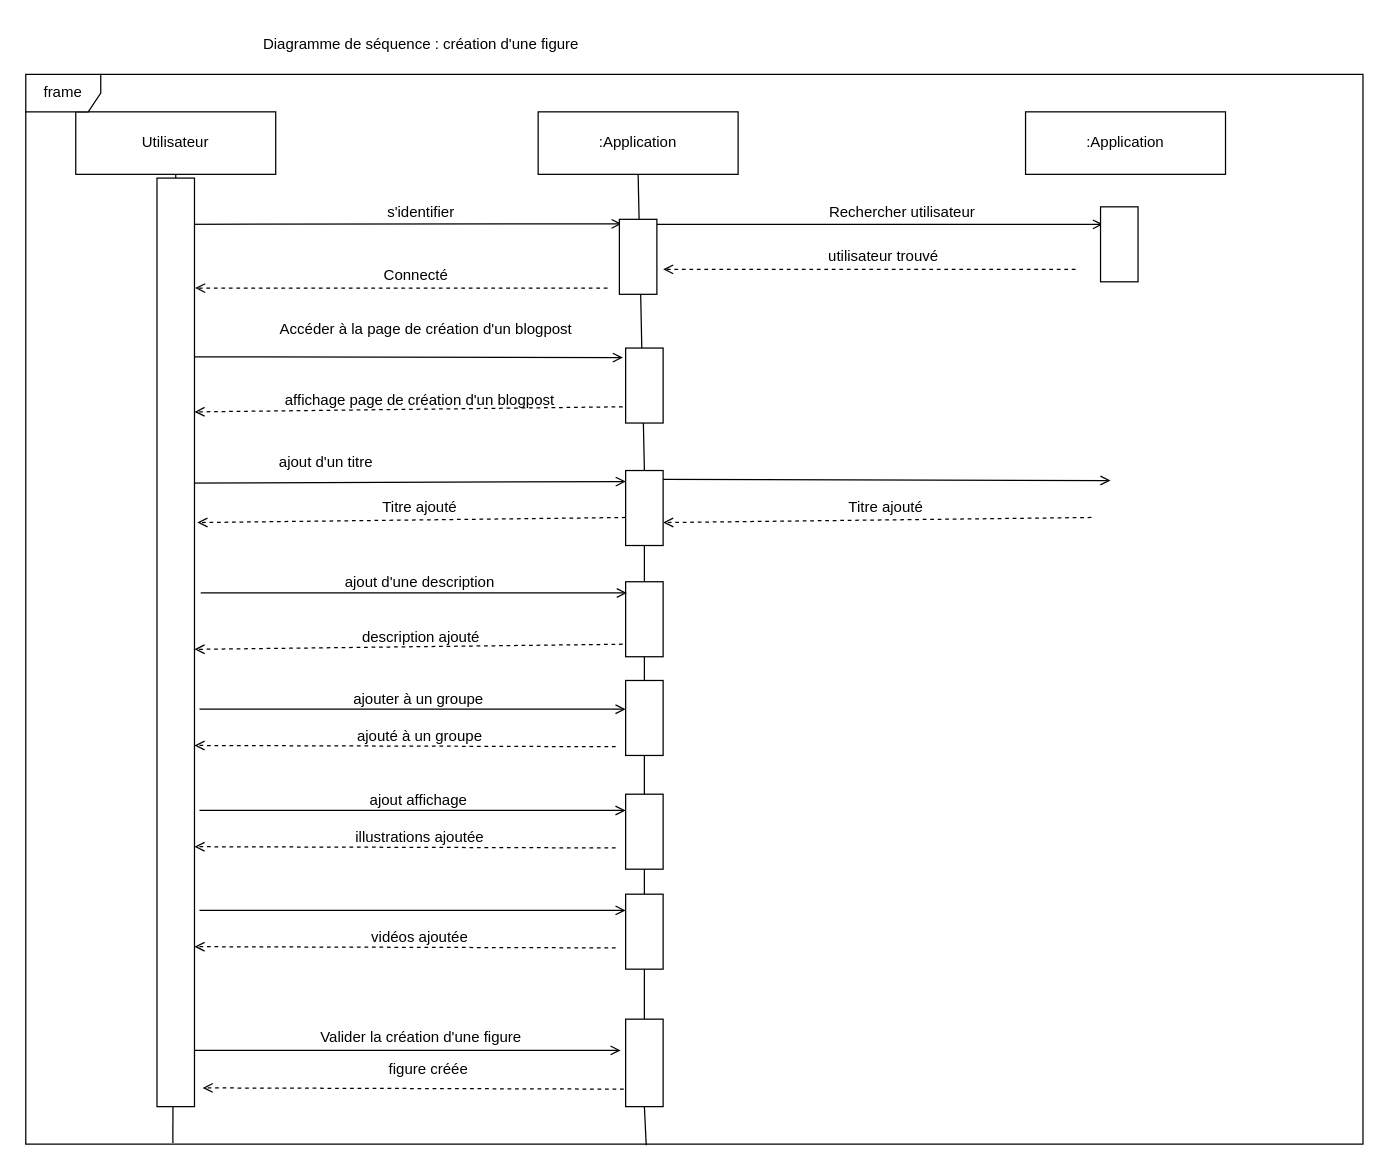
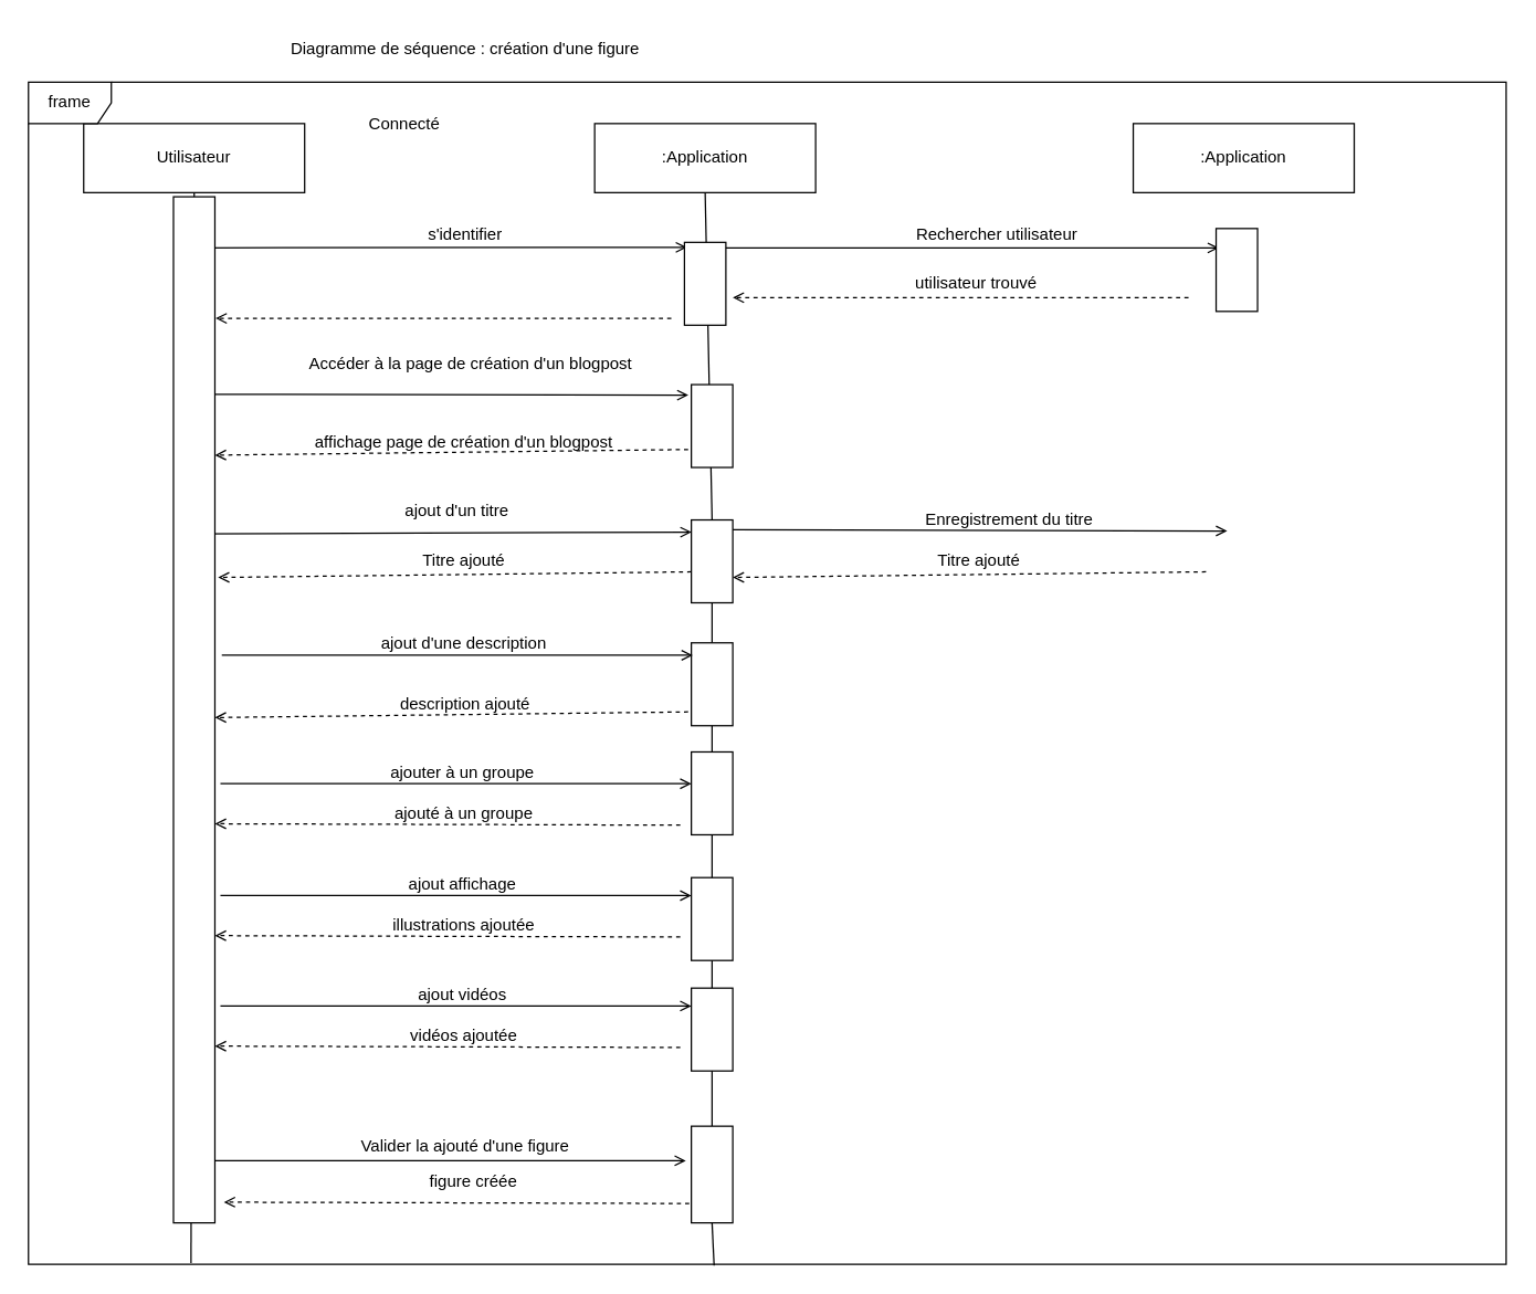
  <mxCell id="0" />
  <mxCell id="1" parent="0" />
  <mxCell id="2" value="Utilisateur" style="html=1;whiteSpace=wrap;" vertex="1" parent="1"><mxGeometry x="60" y="89" width="160" height="50" as="geometry" /></mxCell>
  <mxCell id="3" value=":Application" style="html=1;whiteSpace=wrap;" vertex="1" parent="1"><mxGeometry x="430" y="89" width="160" height="50" as="geometry" /></mxCell>
  <mxCell id="4" value="" style="endArrow=none;html=1;rounded=0;entryX=0.5;entryY=1;entryDx=0;entryDy=0;exitX=0.11;exitY=0.999;exitDx=0;exitDy=0;exitPerimeter=0;" edge="1" parent="1" source="8" target="2"><mxGeometry width="50" height="50" relative="1" as="geometry"><mxPoint x="140" y="649" as="sourcePoint" /><mxPoint x="180" y="219" as="targetPoint" /></mxGeometry></mxCell>
  <mxCell id="5" value="" style="endArrow=none;html=1;rounded=0;entryX=0.5;entryY=1;entryDx=0;entryDy=0;exitX=0.5;exitY=0;exitDx=0;exitDy=0;" edge="1" parent="1" source="23" target="3"><mxGeometry width="50" height="50" relative="1" as="geometry"><mxPoint x="419.5" y="649" as="sourcePoint" /><mxPoint x="419.5" y="139" as="targetPoint" /></mxGeometry></mxCell>
  <mxCell id="6" value="" style="endArrow=open;html=1;rounded=0;endFill=0;entryX=0.062;entryY=0.06;entryDx=0;entryDy=0;entryPerimeter=0;" edge="1" parent="1" target="20"><mxGeometry width="50" height="50" relative="1" as="geometry"><mxPoint x="140" y="179" as="sourcePoint" /><mxPoint x="400" y="179" as="targetPoint" /></mxGeometry></mxCell>
  <mxCell id="7" value="s'identifier" style="text;html=1;align=center;verticalAlign=middle;resizable=0;points=[];autosize=1;strokeColor=none;fillColor=none;" vertex="1" parent="1"><mxGeometry x="296" y="155" width="80" height="30" as="geometry" /></mxCell>
  <mxCell id="8" value="frame" style="shape=umlFrame;whiteSpace=wrap;html=1;pointerEvents=0;" vertex="1" parent="1"><mxGeometry x="20" y="59" width="1070" height="856" as="geometry" /></mxCell>
  <mxCell id="9" value="Diagramme de séquence : création d'une figure" style="text;html=1;align=center;verticalAlign=middle;resizable=0;points=[];autosize=1;strokeColor=none;fillColor=none;" vertex="1" parent="1"><mxGeometry x="196" y="20" width="280" height="30" as="geometry" /></mxCell>
  <mxCell id="10" value="" style="endArrow=open;html=1;rounded=0;endFill=0;dashed=1;" edge="1" parent="1"><mxGeometry width="50" height="50" relative="1" as="geometry"><mxPoint x="485.5" y="230" as="sourcePoint" /><mxPoint x="155.5" y="230" as="targetPoint" /></mxGeometry></mxCell>
- <mxCell id="11" value="Connecté" style="text;html=1;align=center;verticalAlign=middle;resizable=0;points=[];autosize=1;strokeColor=none;fillColor=none;" vertex="1" parent="1"><mxGeometry x="296.5" y="205" width="70" height="30" as="geometry" /></mxCell>
+ <mxCell id="11" value="Connecté" style="text;html=1;align=center;verticalAlign=middle;resizable=0;points=[];autosize=1;strokeColor=none;fillColor=none;" vertex="1" parent="1"><mxGeometry x="256.5" y="75" width="70" height="30" as="geometry" /></mxCell>
  <mxCell id="12" value="" style="endArrow=open;html=1;rounded=0;endFill=0;entryX=0.005;entryY=0.147;entryDx=0;entryDy=0;entryPerimeter=0;" edge="1" parent="1" target="23"><mxGeometry width="50" height="50" relative="1" as="geometry"><mxPoint x="140" y="386" as="sourcePoint" /><mxPoint x="400" y="385" as="targetPoint" /></mxGeometry></mxCell>
- <mxCell id="13" value="ajout d'un titre" style="text;html=1;align=center;verticalAlign=middle;resizable=0;points=[];autosize=1;strokeColor=none;fillColor=none;" vertex="1" parent="1"><mxGeometry x="210" y="355" width="100" height="30" as="geometry" /></mxCell>
+ <mxCell id="13" value="ajout d'un titre" style="text;html=1;align=center;verticalAlign=middle;resizable=0;points=[];autosize=1;strokeColor=none;fillColor=none;" vertex="1" parent="1"><mxGeometry x="280" y="355" width="100" height="30" as="geometry" /></mxCell>
  <mxCell id="14" value="Titre ajouté" style="text;html=1;align=center;verticalAlign=middle;resizable=0;points=[];autosize=1;strokeColor=none;fillColor=none;" vertex="1" parent="1"><mxGeometry x="295.3" y="391" width="80" height="30" as="geometry" /></mxCell>
  <mxCell id="15" value="" style="endArrow=open;html=1;rounded=0;endFill=0;dashed=1;exitX=-0.01;exitY=0.876;exitDx=0;exitDy=0;exitPerimeter=0;entryX=1.067;entryY=0.386;entryDx=0;entryDy=0;entryPerimeter=0;" edge="1" parent="1"><mxGeometry width="50" height="50" relative="1" as="geometry"><mxPoint x="500" y="413.56" as="sourcePoint" /><mxPoint x="157.31" y="417.658" as="targetPoint" /></mxGeometry></mxCell>
  <mxCell id="16" value="" style="endArrow=open;html=1;rounded=0;endFill=0;entryX=-0.072;entryY=0.127;entryDx=0;entryDy=0;entryPerimeter=0;" edge="1" parent="1" target="21"><mxGeometry width="50" height="50" relative="1" as="geometry"><mxPoint x="140" y="285" as="sourcePoint" /><mxPoint x="420" y="285" as="targetPoint" /></mxGeometry></mxCell>
  <mxCell id="17" value="Accéder à la page de création d'un blogpost" style="text;html=1;align=center;verticalAlign=middle;resizable=0;points=[];autosize=1;strokeColor=none;fillColor=none;" vertex="1" parent="1"><mxGeometry x="210" y="248" width="260" height="30" as="geometry" /></mxCell>
  <mxCell id="18" value="affichage page de création d'un blogpost" style="text;html=1;align=center;verticalAlign=middle;resizable=0;points=[];autosize=1;strokeColor=none;fillColor=none;" vertex="1" parent="1"><mxGeometry x="215" y="305" width="240" height="30" as="geometry" /></mxCell>
  <mxCell id="19" value="" style="rounded=0;whiteSpace=wrap;html=1;strokeWidth=1;" vertex="1" parent="1"><mxGeometry x="125" y="142" width="30" height="743" as="geometry" /></mxCell>
  <mxCell id="20" value="" style="rounded=0;whiteSpace=wrap;html=1;strokeWidth=1;" vertex="1" parent="1"><mxGeometry x="495" y="175" width="30" height="60" as="geometry" /></mxCell>
  <mxCell id="21" value="" style="rounded=0;whiteSpace=wrap;html=1;strokeWidth=1;" vertex="1" parent="1"><mxGeometry x="500" y="278" width="30" height="60" as="geometry" /></mxCell>
  <mxCell id="22" value="" style="endArrow=none;html=1;rounded=0;entryX=0.5;entryY=1;entryDx=0;entryDy=0;exitX=0.5;exitY=0;exitDx=0;exitDy=0;" edge="1" parent="1" source="25" target="23"><mxGeometry width="50" height="50" relative="1" as="geometry"><mxPoint x="516.12" y="669.242" as="sourcePoint" /><mxPoint x="509.5" y="139" as="targetPoint" /></mxGeometry></mxCell>
  <mxCell id="23" value="" style="rounded=0;whiteSpace=wrap;html=1;strokeWidth=1;" vertex="1" parent="1"><mxGeometry x="500" y="376" width="30" height="60" as="geometry" /></mxCell>
  <mxCell id="24" value="" style="endArrow=none;html=1;rounded=0;entryX=0.5;entryY=1;entryDx=0;entryDy=0;exitX=0.5;exitY=0;exitDx=0;exitDy=0;" edge="1" parent="1" source="30" target="25"><mxGeometry width="50" height="50" relative="1" as="geometry"><mxPoint x="516.12" y="669.242" as="sourcePoint" /><mxPoint x="515" y="436" as="targetPoint" /></mxGeometry></mxCell>
  <mxCell id="25" value="" style="rounded=0;whiteSpace=wrap;html=1;strokeWidth=1;" vertex="1" parent="1"><mxGeometry x="500" y="465" width="30" height="60" as="geometry" /></mxCell>
  <mxCell id="26" value="ajout d'une description" style="text;html=1;align=center;verticalAlign=middle;resizable=0;points=[];autosize=1;strokeColor=none;fillColor=none;" vertex="1" parent="1"><mxGeometry x="265" y="451" width="140" height="30" as="geometry" /></mxCell>
  <mxCell id="27" value="" style="endArrow=open;html=1;rounded=0;endFill=0;entryX=0.005;entryY=0.147;entryDx=0;entryDy=0;entryPerimeter=0;" edge="1" parent="1"><mxGeometry width="50" height="50" relative="1" as="geometry"><mxPoint x="160" y="474" as="sourcePoint" /><mxPoint x="501" y="474" as="targetPoint" /></mxGeometry></mxCell>
  <mxCell id="28" value="description ajouté" style="text;html=1;align=center;verticalAlign=middle;resizable=0;points=[];autosize=1;strokeColor=none;fillColor=none;" vertex="1" parent="1"><mxGeometry x="276" y="495" width="120" height="30" as="geometry" /></mxCell>
  <mxCell id="29" value="" style="endArrow=none;html=1;rounded=0;entryX=0.5;entryY=1;entryDx=0;entryDy=0;" edge="1" parent="1" source="44" target="30"><mxGeometry width="50" height="50" relative="1" as="geometry"><mxPoint x="515" y="895" as="sourcePoint" /><mxPoint x="515" y="525" as="targetPoint" /></mxGeometry></mxCell>
  <mxCell id="30" value="" style="rounded=0;whiteSpace=wrap;html=1;strokeWidth=1;" vertex="1" parent="1"><mxGeometry x="500" y="544" width="30" height="60" as="geometry" /></mxCell>
  <mxCell id="31" value="ajouter à un groupe" style="text;html=1;align=center;verticalAlign=middle;resizable=0;points=[];autosize=1;strokeColor=none;fillColor=none;" vertex="1" parent="1"><mxGeometry x="269" y="544" width="130" height="30" as="geometry" /></mxCell>
  <mxCell id="32" value="" style="endArrow=open;html=1;rounded=0;endFill=0;entryX=0.005;entryY=0.147;entryDx=0;entryDy=0;entryPerimeter=0;" edge="1" parent="1"><mxGeometry width="50" height="50" relative="1" as="geometry"><mxPoint x="159" y="567" as="sourcePoint" /><mxPoint x="500" y="567" as="targetPoint" /></mxGeometry></mxCell>
  <mxCell id="33" value="ajouté à un groupe" style="text;html=1;align=center;verticalAlign=middle;resizable=0;points=[];autosize=1;strokeColor=none;fillColor=none;" vertex="1" parent="1"><mxGeometry x="275" y="574" width="120" height="30" as="geometry" /></mxCell>
  <mxCell id="34" value="" style="endArrow=open;html=1;rounded=0;endFill=0;dashed=1;exitX=-0.01;exitY=0.876;exitDx=0;exitDy=0;exitPerimeter=0;entryX=1.039;entryY=0.731;entryDx=0;entryDy=0;entryPerimeter=0;" edge="1" parent="1"><mxGeometry width="50" height="50" relative="1" as="geometry"><mxPoint x="492" y="597" as="sourcePoint" /><mxPoint x="155" y="596" as="targetPoint" /></mxGeometry></mxCell>
  <mxCell id="35" value="" style="rounded=0;whiteSpace=wrap;html=1;strokeWidth=1;" vertex="1" parent="1"><mxGeometry x="500" y="635" width="30" height="60" as="geometry" /></mxCell>
  <mxCell id="36" value="ajout affichage" style="text;html=1;align=center;verticalAlign=middle;resizable=0;points=[];autosize=1;strokeColor=none;fillColor=none;" vertex="1" parent="1"><mxGeometry x="279" y="625" width="110" height="30" as="geometry" /></mxCell>
  <mxCell id="37" value="" style="endArrow=open;html=1;rounded=0;endFill=0;entryX=0.005;entryY=0.147;entryDx=0;entryDy=0;entryPerimeter=0;" edge="1" parent="1"><mxGeometry width="50" height="50" relative="1" as="geometry"><mxPoint x="159" y="648" as="sourcePoint" /><mxPoint x="500" y="648" as="targetPoint" /></mxGeometry></mxCell>
  <mxCell id="38" value="illustrations ajoutée" style="text;html=1;align=center;verticalAlign=middle;resizable=0;points=[];autosize=1;strokeColor=none;fillColor=none;" vertex="1" parent="1"><mxGeometry x="270" y="655" width="130" height="30" as="geometry" /></mxCell>
  <mxCell id="39" value="" style="endArrow=open;html=1;rounded=0;endFill=0;dashed=1;exitX=-0.01;exitY=0.876;exitDx=0;exitDy=0;exitPerimeter=0;entryX=1.039;entryY=0.731;entryDx=0;entryDy=0;entryPerimeter=0;" edge="1" parent="1"><mxGeometry width="50" height="50" relative="1" as="geometry"><mxPoint x="492" y="678" as="sourcePoint" /><mxPoint x="155" y="677" as="targetPoint" /></mxGeometry></mxCell>
- <mxCell id="40" value="Valider la création d'une figure" style="text;html=1;align=center;verticalAlign=middle;resizable=0;points=[];autosize=1;strokeColor=none;fillColor=none;" vertex="1" parent="1"><mxGeometry x="246" y="815" width="180" height="30" as="geometry" /></mxCell>
+ <mxCell id="40" value="Valider la ajouté d'une figure" style="text;html=1;align=center;verticalAlign=middle;resizable=0;points=[];autosize=1;strokeColor=none;fillColor=none;" vertex="1" parent="1"><mxGeometry x="246" y="815" width="180" height="30" as="geometry" /></mxCell>
  <mxCell id="41" value="figure créée" style="text;html=1;align=center;verticalAlign=middle;resizable=0;points=[];autosize=1;strokeColor=none;fillColor=none;" vertex="1" parent="1"><mxGeometry x="296.5" y="840" width="90" height="30" as="geometry" /></mxCell>
  <mxCell id="42" value="" style="endArrow=open;html=1;rounded=0;endFill=0;dashed=1;exitX=-0.01;exitY=0.876;exitDx=0;exitDy=0;exitPerimeter=0;entryX=1.039;entryY=0.731;entryDx=0;entryDy=0;entryPerimeter=0;" edge="1" parent="1"><mxGeometry width="50" height="50" relative="1" as="geometry"><mxPoint x="498.5" y="871" as="sourcePoint" /><mxPoint x="161.5" y="870" as="targetPoint" /></mxGeometry></mxCell>
  <mxCell id="43" value="" style="endArrow=none;html=1;rounded=0;entryX=0.5;entryY=1;entryDx=0;entryDy=0;exitX=0.464;exitY=1.001;exitDx=0;exitDy=0;exitPerimeter=0;" edge="1" parent="1" source="8" target="44"><mxGeometry width="50" height="50" relative="1" as="geometry"><mxPoint x="515" y="815" as="sourcePoint" /><mxPoint x="515" y="604" as="targetPoint" /></mxGeometry></mxCell>
  <mxCell id="44" value="" style="rounded=0;whiteSpace=wrap;html=1;strokeWidth=1;" vertex="1" parent="1"><mxGeometry x="500" y="815" width="30" height="70" as="geometry" /></mxCell>
  <mxCell id="45" value="" style="endArrow=open;html=1;rounded=0;endFill=0;entryX=0.005;entryY=0.147;entryDx=0;entryDy=0;entryPerimeter=0;" edge="1" parent="1"><mxGeometry width="50" height="50" relative="1" as="geometry"><mxPoint x="155" y="840" as="sourcePoint" /><mxPoint x="496" y="840" as="targetPoint" /></mxGeometry></mxCell>
  <mxCell id="46" value="" style="endArrow=open;html=1;rounded=0;endFill=0;dashed=1;exitX=-0.01;exitY=0.876;exitDx=0;exitDy=0;exitPerimeter=0;entryX=1.067;entryY=0.386;entryDx=0;entryDy=0;entryPerimeter=0;" edge="1" parent="1"><mxGeometry width="50" height="50" relative="1" as="geometry"><mxPoint x="497.69" y="515" as="sourcePoint" /><mxPoint x="155" y="519.098" as="targetPoint" /></mxGeometry></mxCell>
  <mxCell id="47" value="" style="endArrow=open;html=1;rounded=0;endFill=0;dashed=1;exitX=-0.01;exitY=0.876;exitDx=0;exitDy=0;exitPerimeter=0;entryX=1.067;entryY=0.386;entryDx=0;entryDy=0;entryPerimeter=0;" edge="1" parent="1"><mxGeometry width="50" height="50" relative="1" as="geometry"><mxPoint x="497.69" y="325" as="sourcePoint" /><mxPoint x="155" y="329.098" as="targetPoint" /></mxGeometry></mxCell>
  <mxCell id="48" value="" style="rounded=0;whiteSpace=wrap;html=1;strokeWidth=1;" vertex="1" parent="1"><mxGeometry x="500" y="715" width="30" height="60" as="geometry" /></mxCell>
+ <mxCell id="49" value="ajout vidéos" style="text;html=1;align=center;verticalAlign=middle;resizable=0;points=[];autosize=1;strokeColor=none;fillColor=none;" vertex="1" parent="1"><mxGeometry x="289" y="705" width="90" height="30" as="geometry" /></mxCell>
  <mxCell id="50" value="vidéos ajoutée" style="text;html=1;align=center;verticalAlign=middle;resizable=0;points=[];autosize=1;strokeColor=none;fillColor=none;" vertex="1" parent="1"><mxGeometry x="285" y="735" width="100" height="30" as="geometry" /></mxCell>
  <mxCell id="51" value="" style="endArrow=open;html=1;rounded=0;endFill=0;entryX=0.005;entryY=0.147;entryDx=0;entryDy=0;entryPerimeter=0;" edge="1" parent="1"><mxGeometry width="50" height="50" relative="1" as="geometry"><mxPoint x="159" y="728" as="sourcePoint" /><mxPoint x="500" y="728" as="targetPoint" /></mxGeometry></mxCell>
  <mxCell id="52" value="" style="endArrow=open;html=1;rounded=0;endFill=0;dashed=1;exitX=-0.01;exitY=0.876;exitDx=0;exitDy=0;exitPerimeter=0;entryX=1.039;entryY=0.731;entryDx=0;entryDy=0;entryPerimeter=0;" edge="1" parent="1"><mxGeometry width="50" height="50" relative="1" as="geometry"><mxPoint x="492" y="758" as="sourcePoint" /><mxPoint x="155" y="757" as="targetPoint" /></mxGeometry></mxCell>
  <mxCell id="53" value=":Application" style="html=1;whiteSpace=wrap;" vertex="1" parent="1"><mxGeometry x="820" y="89" width="160" height="50" as="geometry" /></mxCell>
  <mxCell id="54" value="Rechercher utilisateur" style="text;html=1;align=center;verticalAlign=middle;resizable=0;points=[];autosize=1;strokeColor=none;fillColor=none;" vertex="1" parent="1"><mxGeometry x="651" y="155" width="140" height="30" as="geometry" /></mxCell>
  <mxCell id="55" value="" style="endArrow=open;html=1;rounded=0;endFill=0;entryX=0.062;entryY=0.06;entryDx=0;entryDy=0;entryPerimeter=0;" edge="1" parent="1"><mxGeometry width="50" height="50" relative="1" as="geometry"><mxPoint x="525" y="179" as="sourcePoint" /><mxPoint x="882" y="179" as="targetPoint" /></mxGeometry></mxCell>
  <mxCell id="56" value="" style="rounded=0;whiteSpace=wrap;html=1;strokeWidth=1;" vertex="1" parent="1"><mxGeometry x="880" y="165" width="30" height="60" as="geometry" /></mxCell>
  <mxCell id="57" value="utilisateur trouvé" style="text;html=1;align=center;verticalAlign=middle;resizable=0;points=[];autosize=1;strokeColor=none;fillColor=none;" vertex="1" parent="1"><mxGeometry x="651" y="190" width="110" height="30" as="geometry" /></mxCell>
  <mxCell id="58" value="" style="endArrow=open;html=1;rounded=0;endFill=0;dashed=1;" edge="1" parent="1"><mxGeometry width="50" height="50" relative="1" as="geometry"><mxPoint x="860" y="215" as="sourcePoint" /><mxPoint x="530" y="215" as="targetPoint" /></mxGeometry></mxCell>
+ <mxCell id="59" value="Enregistrement du titre" style="text;html=1;align=center;verticalAlign=middle;resizable=0;points=[];autosize=1;strokeColor=none;fillColor=none;" vertex="1" parent="1"><mxGeometry x="660" y="361" width="140" height="30" as="geometry" /></mxCell>
  <mxCell id="60" value="" style="endArrow=open;html=1;rounded=0;endFill=0;entryX=-0.072;entryY=0.127;entryDx=0;entryDy=0;entryPerimeter=0;" edge="1" parent="1"><mxGeometry width="50" height="50" relative="1" as="geometry"><mxPoint x="530" y="383" as="sourcePoint" /><mxPoint x="888" y="384" as="targetPoint" /></mxGeometry></mxCell>
  <mxCell id="61" value="" style="endArrow=open;html=1;rounded=0;endFill=0;dashed=1;exitX=-0.01;exitY=0.876;exitDx=0;exitDy=0;exitPerimeter=0;entryX=1.067;entryY=0.386;entryDx=0;entryDy=0;entryPerimeter=0;" edge="1" parent="1"><mxGeometry width="50" height="50" relative="1" as="geometry"><mxPoint x="872.69" y="413.56" as="sourcePoint" /><mxPoint x="530" y="417.658" as="targetPoint" /></mxGeometry></mxCell>
  <mxCell id="62" value="Titre ajouté" style="text;html=1;align=center;verticalAlign=middle;resizable=0;points=[];autosize=1;strokeColor=none;fillColor=none;" vertex="1" parent="1"><mxGeometry x="667.99" y="391" width="80" height="30" as="geometry" /></mxCell>
